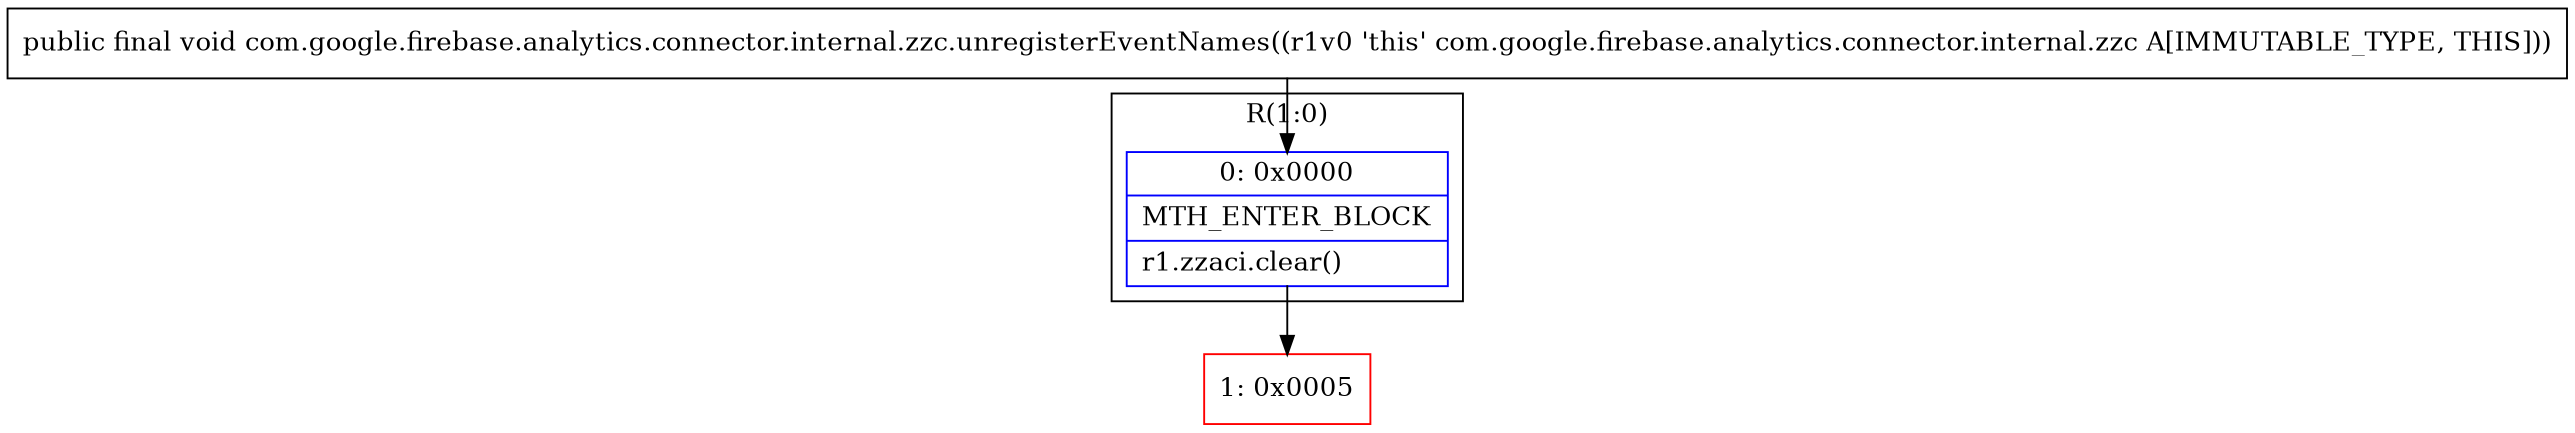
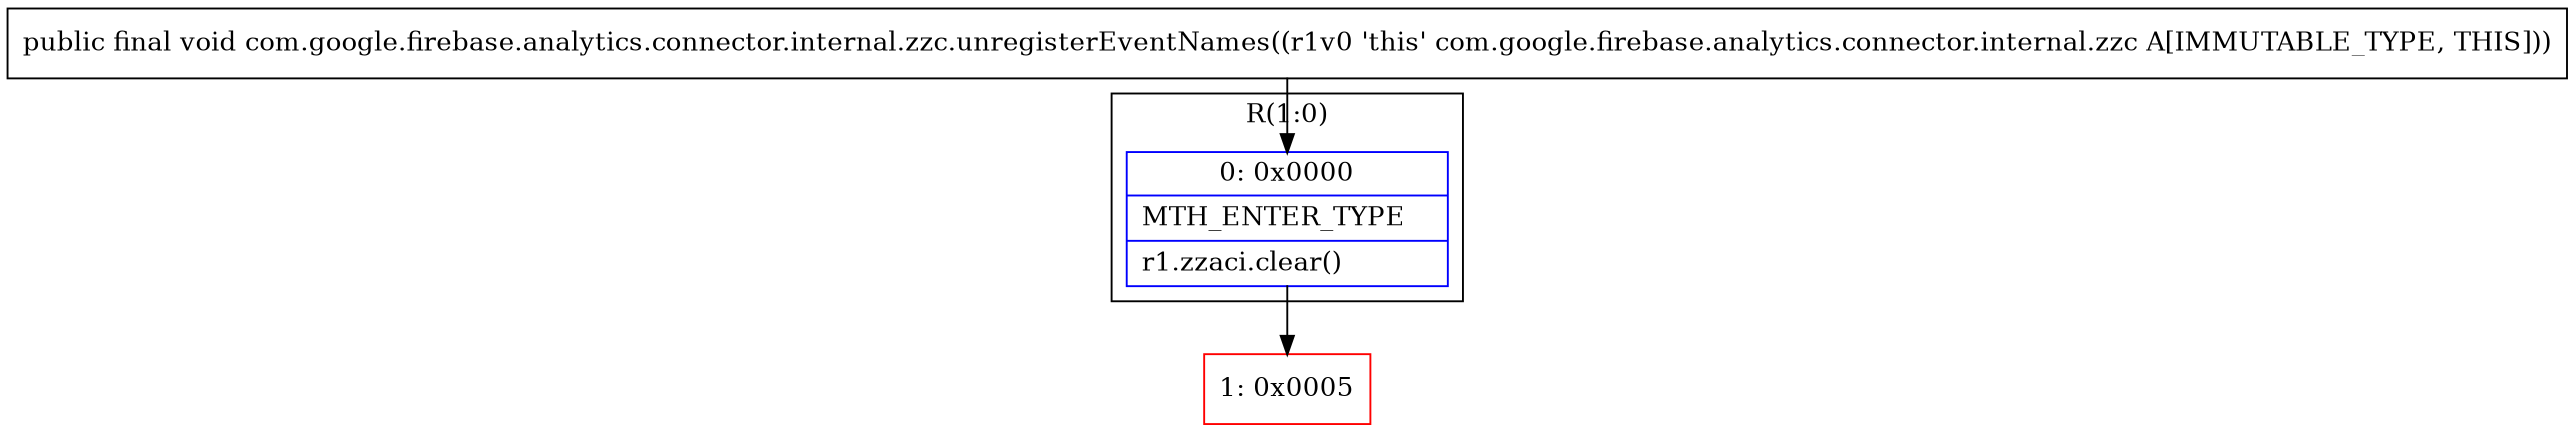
  digraph {
    node [shape=record]
-   n1 [color=blue label="{0\:\ 0x0000|MTH_ENTER_BLOCK\l|r1.zzaci.clear()\l}"]
+   n1 [color=blue label="{0\:\ 0x0000|MTH_ENTER_TYPE\l|r1.zzaci.clear()\l}"]
    n2 [color=red label="{1\:\ 0x0005}"]
    n3 [label="{public final void com.google.firebase.analytics.connector.internal.zzc.unregisterEventNames((r1v0 'this' com.google.firebase.analytics.connector.internal.zzc A[IMMUTABLE_TYPE, THIS])) }"]
    subgraph cluster_1 {
      label="R(1:0)"
      n1
    }
    n1 -> n2
    n3 -> n1
  }
